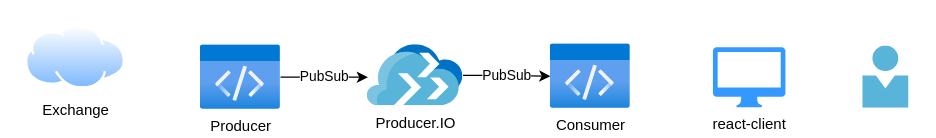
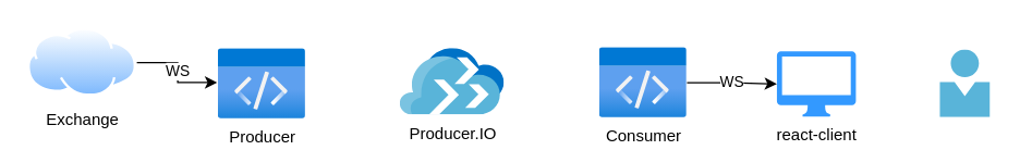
  <mxCell id="0" />
  <mxCell id="1" parent="0" />
+ <mxCell id="2" value="WS" style="edgeStyle=orthogonalEdgeStyle;rounded=0;orthogonalLoop=1;jettySize=auto;html=1;exitX=1;exitY=0.5;exitDx=0;exitDy=0;entryX=-0.016;entryY=0.479;entryDx=0;entryDy=0;entryPerimeter=0;" edge="1" parent="1" source="3" target="5"><mxGeometry relative="1" as="geometry" /></mxCell>
  <mxCell id="3" value="Exchange" style="aspect=fixed;perimeter=ellipsePerimeter;html=1;align=center;shadow=0;dashed=0;spacingTop=3;image;image=img/lib/active_directory/internet_cloud.svg;" vertex="1" parent="1"><mxGeometry x="20" y="20.1" width="80" height="50.4" as="geometry" /></mxCell>
- <mxCell id="4" value="PubSub" style="edgeStyle=orthogonalEdgeStyle;rounded=0;orthogonalLoop=1;jettySize=auto;html=1;entryX=0.005;entryY=0.53;entryDx=0;entryDy=0;entryPerimeter=0;" edge="1" parent="1" source="5" target="7"><mxGeometry relative="1" as="geometry" /></mxCell>
  <mxCell id="5" value="Producer" style="aspect=fixed;html=1;points=[];align=center;image;fontSize=12;image=img/lib/azure2/general/Code.svg;" vertex="1" parent="1"><mxGeometry x="160" y="35.1" width="64" height="52" as="geometry" /></mxCell>
- <mxCell id="6" value="PubSub" style="edgeStyle=orthogonalEdgeStyle;rounded=0;orthogonalLoop=1;jettySize=auto;html=1;" edge="1" parent="1" source="7" target="9"><mxGeometry relative="1" as="geometry" /></mxCell>
  <mxCell id="7" value="Producer.IO" style="sketch=0;aspect=fixed;html=1;points=[];align=center;image;fontSize=12;image=img/lib/mscae/Migration_Projects.svg;" vertex="1" parent="1"><mxGeometry x="293.59" y="35.1" width="76.41" height="48.9" as="geometry" /></mxCell>
+ <mxCell id="8" value="WS" style="edgeStyle=orthogonalEdgeStyle;rounded=0;orthogonalLoop=1;jettySize=auto;html=1;" edge="1" parent="1" source="9" target="11"><mxGeometry relative="1" as="geometry" /></mxCell>
  <mxCell id="9" value="Consumer" style="aspect=fixed;html=1;points=[];align=center;image;fontSize=12;image=img/lib/azure2/general/Code.svg;" vertex="1" parent="1"><mxGeometry x="440" y="34.3" width="64" height="52" as="geometry" /></mxCell>
  <mxCell id="10" value="" style="sketch=0;aspect=fixed;html=1;points=[];align=center;image;fontSize=12;image=img/lib/mscae/Person.svg;" vertex="1" parent="1"><mxGeometry x="690" y="36.1" width="37" height="50" as="geometry" /></mxCell>
  <mxCell id="11" value="react-client" style="sketch=0;pointerEvents=1;shadow=0;dashed=0;html=1;strokeColor=none;fillColor=#3399FF;labelPosition=center;verticalLabelPosition=bottom;verticalAlign=top;outlineConnect=0;align=center;shape=mxgraph.office.devices.mac_client;" vertex="1" parent="1"><mxGeometry x="570" y="37.1" width="58" height="48" as="geometry" /></mxCell>
